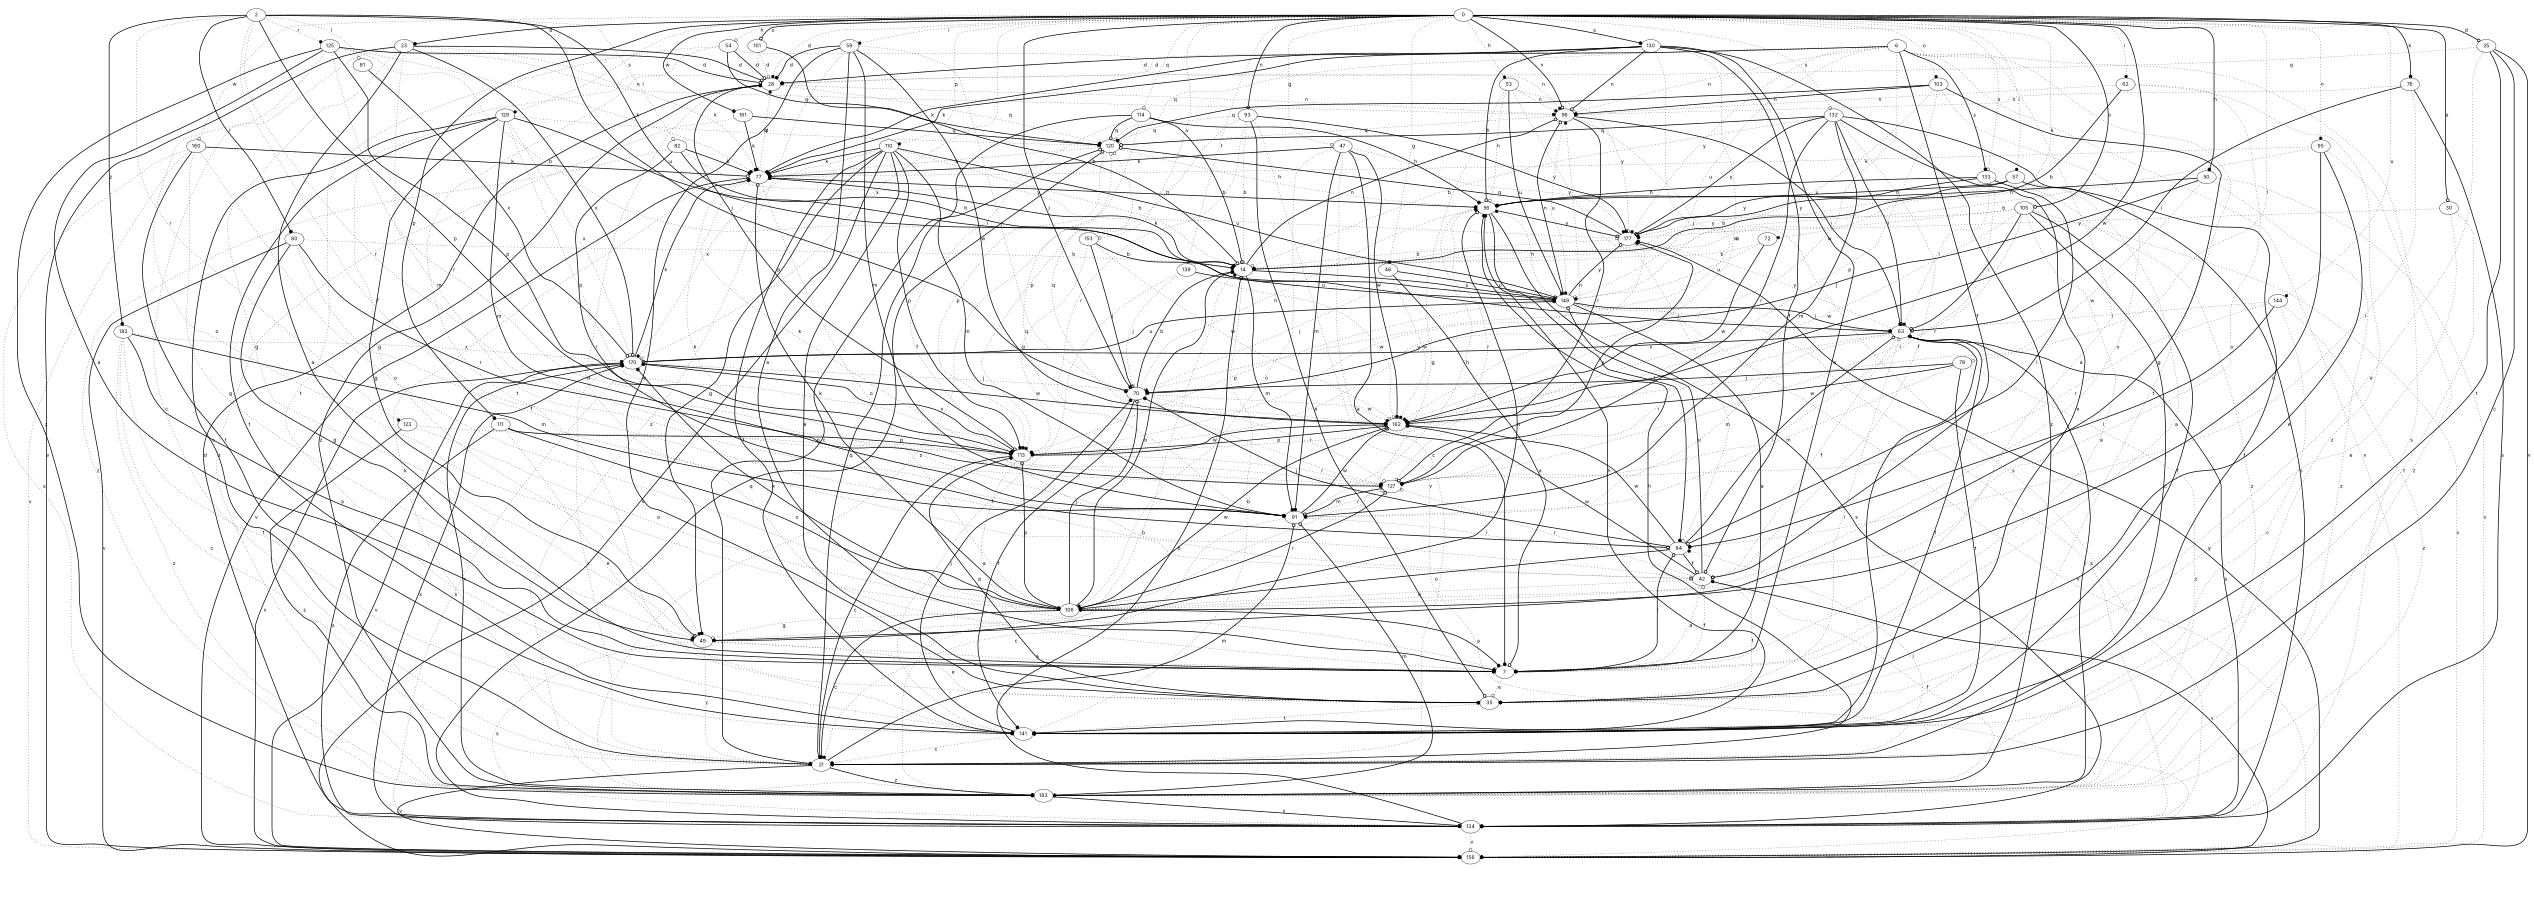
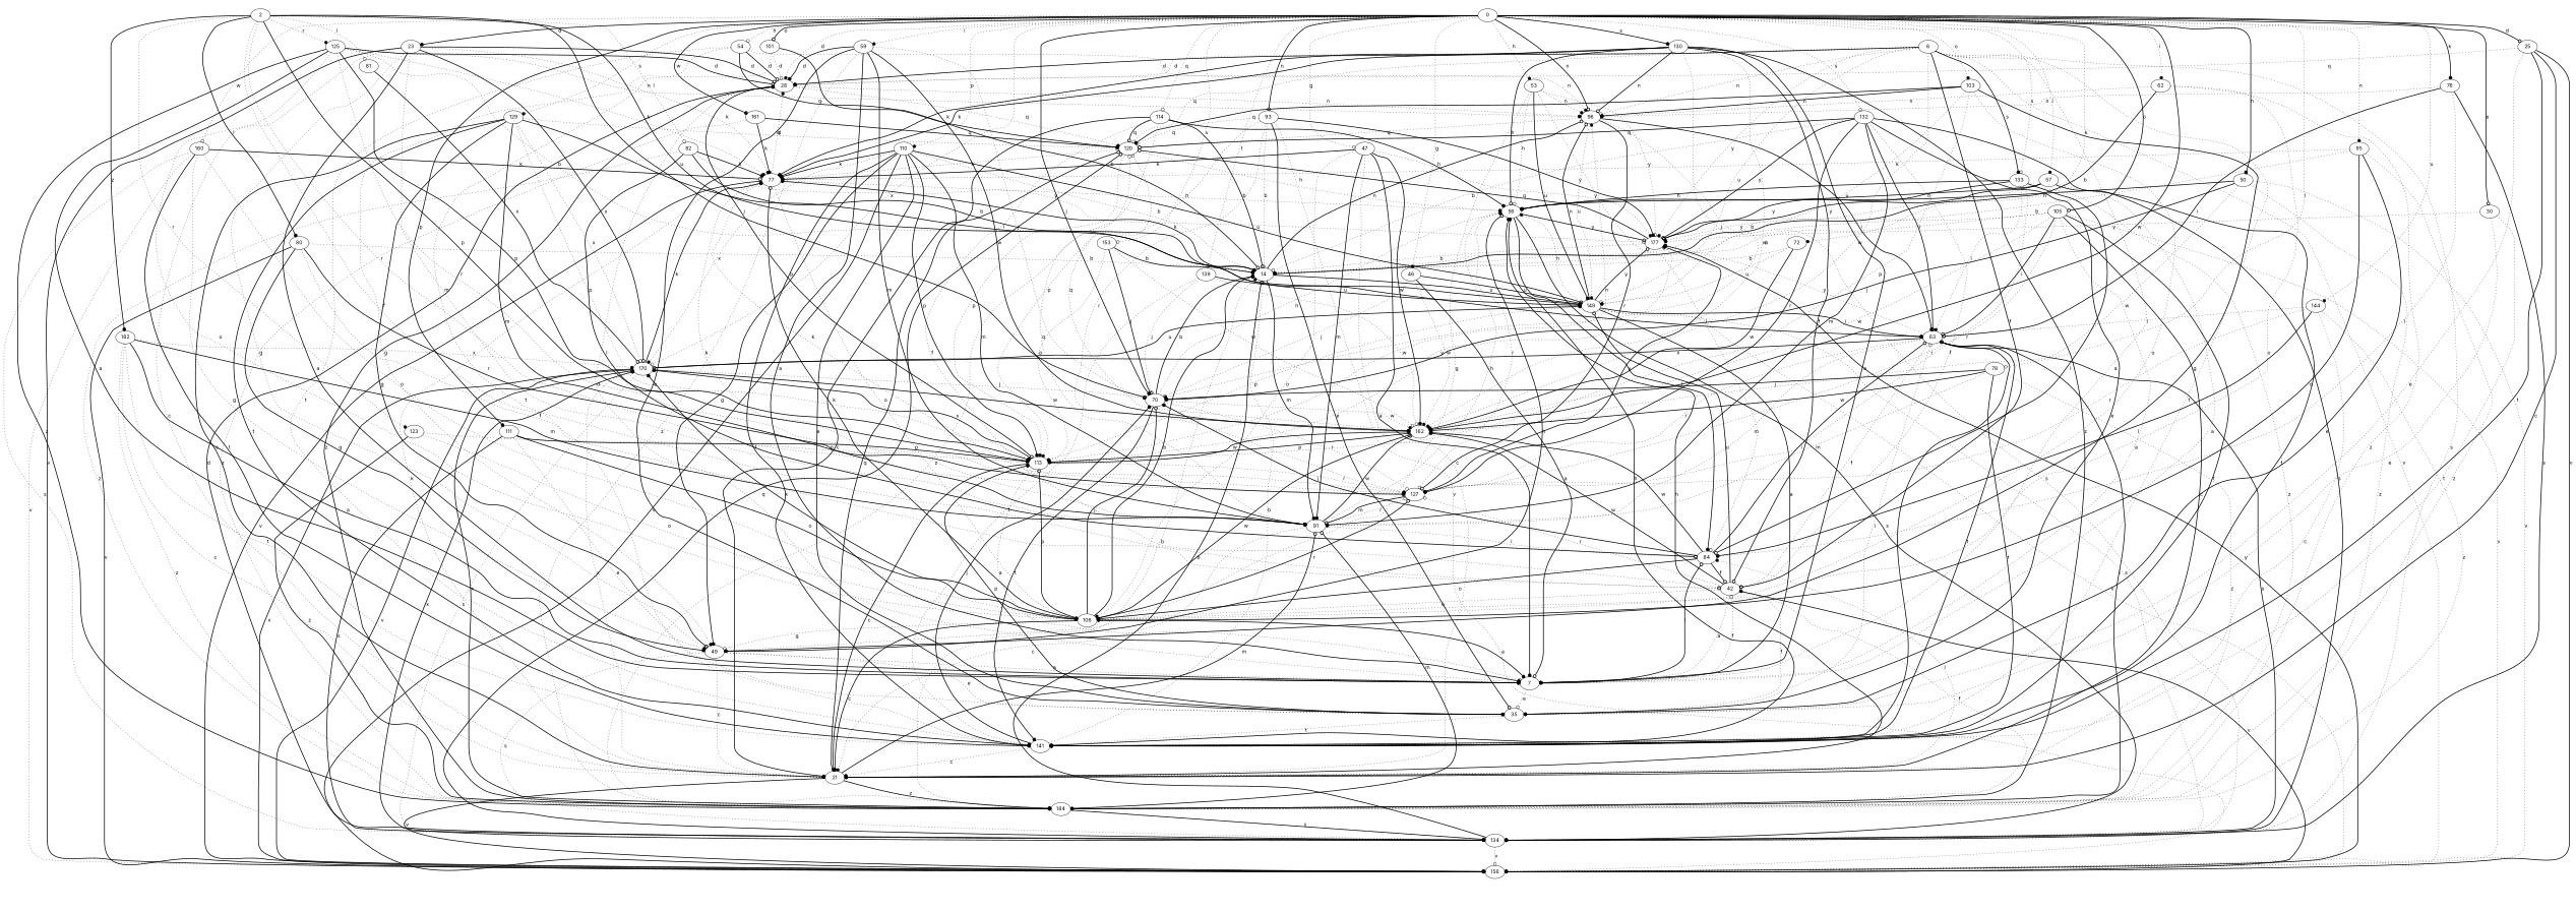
  strict digraph {
    fontname=Inter
    node [fontname=Inter]
    edge [arrowhead=odot fontname=Inter style=dotted]
    0
    23
    25
    28
    30
    46
    47
    50
    53
    54
    57
    59
    62
    70
    72
    76
    78
    93
    95
    n20 [label=96]
    101
    103
    105
    110
    111
    114
    129
    130
    132
    133
    139
    144
    153
    160
    161
    162
    170
    7
    77
    156
    91
    21
    49
    141
    35
    113
    120
-   184 [label=183]
+   184
    177
    149
    106
    56
    84
    14
    127
    134
    63
    42
    2
    80
    81
    82
    123
    125
    182
    6
    0 -> 23 [arrowhead=dot label=d style=bold]
    0 -> 25 [label=d style=bold]
    0 -> 28 [arrowhead=dot label=d]
    0 -> 30 [label=e style=bold]
    0 -> 46 [arrowhead=dot label=g]
    0 -> 47 [label=g]
    0 -> 50 [arrowhead=dot label=h style=bold]
    0 -> 53 [arrowhead=dot label=h]
    0 -> 54 [label=h]
    0 -> 57 [arrowhead=dot label=i]
    0 -> 59 [arrowhead=dot label=i]
    0 -> 62 [arrowhead=dot label=i]
    0 -> 70 [arrowhead=dot label=j style=bold]
    0 -> 72 [arrowhead=dot label=k]
    0 -> 76 [arrowhead=dot label=k style=bold]
    0 -> 78 [label=l]
    0 -> 93 [label=n style=bold]
    0 -> 95 [arrowhead=dot label=n]
    0 -> n20 [label=n style=bold]
    0 -> 101 [label=o style=bold]
    0 -> 103 [arrowhead=dot label=o]
    0 -> 105 [label=o style=bold]
    0 -> 110 [arrowhead=dot label=p]
    0 -> 111 [arrowhead=dot label=p style=bold]
    0 -> 114 [label=q]
    0 -> 129 [arrowhead=dot label=s]
    0 -> 130 [arrowhead=dot label=s style=bold]
    0 -> 132 [label=s]
    0 -> 133 [label=s]
    0 -> 139 [label=t]
    0 -> 144 [arrowhead=dot label=u]
    0 -> 153 [label=v]
    0 -> 160 [label=w]
    0 -> 161 [arrowhead=dot label=w style=bold]
    0 -> 162 [arrowhead=dot label=w style=bold]
    0 -> 170 [label=x]
    23 -> 28 [label=d style=bold]
    23 -> 170 [label=x style=bold]
    23 -> 7 [label=a style=bold]
    23 -> 77 [arrowhead=dot label=k]
    23 -> 156 [label=v style=bold]
    23 -> 91 [arrowhead=dot label=m]
    23 -> 21 [label=c]
    23 -> 49 [label=g]
    25 -> 28 [arrowhead=dot label=q]
    25 -> 156 [arrowhead=dot label=v style=bold]
    25 -> 21 [label=c style=bold]
    25 -> 141 [arrowhead=dot label=t style=bold]
    25 -> 35 [label=e]
    28 -> n20 [arrowhead=dot label=n]
    28 -> 113 [label=p style=bold]
    28 -> 120 [arrowhead=dot label=q]
    28 -> 184 [arrowhead=dot label=z style=bold]
    30 -> 141 [arrowhead=dot label=t]
    30 -> 35 [arrowhead=dot label=e]
    30 -> 177 [arrowhead=dot label=y]
    46 -> 70 [label=j]
    46 -> 162 [arrowhead=dot label=w]
    46 -> 7 [label=a style=bold]
    46 -> 149 [label=u style=bold]
    47 -> 162 [arrowhead=dot label=w style=bold]
    47 -> 7 [arrowhead=dot label=a style=bold]
    47 -> 77 [arrowhead=dot label=k style=bold]
    47 -> 91 [arrowhead=dot label=m style=bold]
    47 -> 21 [label=c]
    47 -> 177 [arrowhead=dot label=y]
    47 -> 106 [arrowhead=dot label=o]
    50 -> 70 [label=j style=bold]
    50 -> 162 [label=w]
    50 -> 156 [arrowhead=dot label=v]
    50 -> 184 [label=z]
    50 -> 56 [arrowhead=dot label=h style=bold]
    53 -> n20 [arrowhead=dot label=n]
    53 -> 49 [label=g]
    53 -> 177 [label=y]
    53 -> 149 [arrowhead=dot label=u style=bold]
    53 -> 56 [label=h]
    53 -> 84 [label=l]
    54 -> 28 [label=d style=bold]
    54 -> n20 [arrowhead=dot label=n]
    54 -> 49 [arrowhead=dot label=g]
    54 -> 141 [label=t]
    54 -> 120 [arrowhead=dot label=q style=bold]
    57 -> 7 [arrowhead=dot label=a]
    57 -> 141 [arrowhead=dot label=t style=bold]
    57 -> 177 [label=y style=bold]
    57 -> 56 [arrowhead=dot label=h style=bold]
    57 -> 14 [label=b]
    59 -> 28 [arrowhead=dot label=d style=bold]
    59 -> 70 [label=j]
    59 -> 162 [arrowhead=dot label=w style=bold]
    59 -> 7 [arrowhead=dot label=a style=bold]
    59 -> 91 [label=m style=bold]
    59 -> 35 [arrowhead=dot label=e style=bold]
    59 -> 184 [label=z]
    62 -> n20 [arrowhead=dot label=n]
    62 -> 184 [arrowhead=dot label=z]
    62 -> 106 [label=o]
    62 -> 14 [arrowhead=dot label=b style=bold]
    70 -> 162 [arrowhead=dot label=w]
    70 -> 141 [arrowhead=dot label=t style=bold]
    70 -> 56 [arrowhead=dot label=h]
    70 -> 14 [arrowhead=dot label=b style=bold]
    70 -> 127 [label=r]
    72 -> 162 [label=w style=bold]
    72 -> 149 [arrowhead=dot label=u]
    72 -> 14 [label=b]
    76 -> n20 [arrowhead=dot label=n]
    76 -> 84 [arrowhead=dot label=l]
    76 -> 134 [arrowhead=dot label=s style=bold]
    76 -> 63 [label=i style=bold]
    78 -> 70 [arrowhead=dot label=j style=bold]
    78 -> 162 [arrowhead=dot label=w style=bold]
    78 -> 91 [label=m]
    78 -> 141 [label=t style=bold]
    78 -> 184 [arrowhead=dot label=z]
    93 -> 156 [arrowhead=dot label=v]
    93 -> 35 [label=e style=bold]
    93 -> 113 [arrowhead=dot label=p]
    93 -> 120 [label=q]
    93 -> 177 [arrowhead=dot label=y style=bold]
    93 -> 14 [label=b]
    93 -> 127 [arrowhead=dot label=r]
    95 -> 77 [label=k]
    95 -> 35 [arrowhead=dot label=e style=bold]
    95 -> 184 [label=z]
    95 -> 106 [arrowhead=dot label=o style=bold]
    95 -> 14 [label=b]
    n20 -> 120 [label=q]
    n20 -> 149 [arrowhead=dot label=u]
    n20 -> 127 [label=r style=bold]
    n20 -> 134 [arrowhead=dot label=s]
    n20 -> 63 [arrowhead=dot label=i style=bold]
    101 -> 28 [label=d]
    101 -> 141 [label=t]
    101 -> 14 [label=b style=bold]
    103 -> n20 [arrowhead=dot label=n style=bold]
    103 -> 49 [arrowhead=dot label=g style=bold]
    103 -> 113 [label=p]
    103 -> 120 [arrowhead=dot label=q style=bold]
    103 -> 149 [label=u]
    103 -> 106 [arrowhead=dot label=o]
    105 -> 162 [arrowhead=dot label=w]
    105 -> 7 [arrowhead=dot label=a]
    105 -> 156 [label=v]
    105 -> 21 [arrowhead=dot label=c style=bold]
    105 -> 141 [arrowhead=dot label=t style=bold]
    105 -> 177 [arrowhead=dot label=y]
    105 -> 14 [arrowhead=dot label=b]
    105 -> 127 [arrowhead=dot label=r]
    105 -> 63 [label=i style=bold]
    110 -> 170 [arrowhead=dot label=x]
    110 -> 77 [arrowhead=dot label=k style=bold]
    110 -> 156 [arrowhead=dot label=v style=bold]
    110 -> 91 [arrowhead=dot label=m style=bold]
    110 -> 49 [arrowhead=dot label=g style=bold]
    110 -> 141 [label=t style=bold]
    110 -> 35 [label=e style=bold]
    110 -> 113 [arrowhead=dot label=p style=bold]
    110 -> 149 [label=u style=bold]
    110 -> 14 [label=b]
    111 -> 35 [label=e]
    111 -> 113 [arrowhead=dot label=p style=bold]
    111 -> 106 [arrowhead=dot label=o style=bold]
    111 -> 134 [arrowhead=dot label=s style=bold]
    114 -> 21 [label=c style=bold]
    114 -> 120 [label=q style=bold]
    114 -> 184 [label=z]
    114 -> 56 [arrowhead=dot label=h style=bold]
    114 -> 14 [label=b style=bold]
    114 -> 42 [label=f]
    129 -> 170 [label=x]
    129 -> 91 [label=m style=bold]
    129 -> 21 [label=c style=bold]
    129 -> 49 [label=g style=bold]
    129 -> 141 [label=t style=bold]
    129 -> 113 [arrowhead=dot label=p]
    129 -> 120 [label=q]
    129 -> 63 [label=i style=bold]
    130 -> 28 [arrowhead=dot label=d style=bold]
    130 -> 70 [arrowhead=dot label=j]
    130 -> n20 [label=n style=bold]
    130 -> 162 [arrowhead=dot label=w]
    130 -> 7 [arrowhead=dot label=a style=bold]
    130 -> 77 [arrowhead=dot label=k style=bold]
    130 -> 184 [label=z style=bold]
    130 -> 56 [label=h style=bold]
    130 -> 42 [label=f style=bold]
    132 -> 91 [label=m style=bold]
    132 -> 35 [label=e style=bold]
    132 -> 120 [label=q style=bold]
    132 -> 177 [label=y style=bold]
    132 -> 14 [label=b]
    132 -> 127 [label=r style=bold]
    132 -> 134 [label=s style=bold]
    132 -> 63 [label=i style=bold]
    132 -> 42 [label=f]
    133 -> 184 [arrowhead=dot label=z]
    133 -> 177 [label=y style=bold]
    133 -> 56 [arrowhead=dot label=h style=bold]
    133 -> 84 [label=l style=bold]
    133 -> 127 [label=r]
    133 -> 63 [arrowhead=dot label=i]
    139 -> 70 [label=j]
    139 -> 162 [label=w]
    139 -> 141 [label=t]
    139 -> 149 [arrowhead=dot label=u style=bold]
    144 -> 21 [label=c]
    144 -> 184 [label=z]
    144 -> 84 [label=l style=bold]
    144 -> 127 [arrowhead=dot label=r]
    144 -> 63 [label=i]
    153 -> 70 [label=j style=bold]
    153 -> 162 [label=w]
    153 -> 113 [arrowhead=dot label=p]
    153 -> 14 [arrowhead=dot label=b style=bold]
    160 -> 77 [label=k style=bold]
    160 -> 156 [label=v]
    160 -> 49 [arrowhead=dot label=g]
    160 -> 141 [arrowhead=dot label=t style=bold]
    160 -> 106 [arrowhead=dot label=o]
    160 -> 134 [label=s]
    161 -> 77 [arrowhead=dot label=k style=bold]
    161 -> 120 [label=q style=bold]
    161 -> 184 [arrowhead=dot label=z]
    162 -> 113 [arrowhead=dot label=p style=bold]
    162 -> 120 [label=q]
    170 -> 70 [arrowhead=dot label=j]
    170 -> 162 [arrowhead=dot label=w style=bold]
    170 -> 77 [label=k style=bold]
    170 -> 156 [label=v style=bold]
    170 -> 149 [arrowhead=dot label=u style=bold]
    170 -> 134 [arrowhead=dot label=s]
    7 -> 28 [arrowhead=dot label=d]
    7 -> 35 [label=e]
    7 -> 84 [label=l style=bold]
    7 -> 42 [label=f]
    77 -> 28 [arrowhead=dot label=d]
    77 -> 156 [arrowhead=dot label=v style=bold]
    77 -> 106 [arrowhead=dot label=o]
-   77 -> 56 [arrowhead=dot label=h style=bold]
+   77 -> 56 [arrowhead=dot label=h]
    156 -> 170 [label=x style=bold]
    156 -> 177 [label=y style=bold]
    91 -> 162 [label=w style=bold]
    91 -> 77 [arrowhead=dot label=k]
    91 -> 21 [arrowhead=dot label=c]
    91 -> 120 [label=q]
    91 -> 56 [label=h]
    91 -> 84 [label=l]
    91 -> 127 [label=r]
    21 -> 170 [label=x]
    21 -> 77 [label=k]
    21 -> 156 [arrowhead=dot label=v style=bold]
    21 -> 91 [label=m style=bold]
    21 -> 120 [label=q style=bold]
    21 -> 184 [label=z style=bold]
    21 -> 56 [arrowhead=dot label=h style=bold]
    21 -> 84 [arrowhead=dot label=l]
    49 -> 7 [label=a]
    49 -> 21 [label=c]
    49 -> 35 [label=e]
    49 -> 56 [label=h style=bold]
    49 -> 134 [arrowhead=dot label=s]
    141 -> 70 [arrowhead=dot label=j style=bold]
    141 -> 21 [arrowhead=dot label=c]
    141 -> 56 [arrowhead=dot label=h style=bold]
    141 -> 14 [label=b]
    141 -> 63 [label=i style=bold]
    35 -> 141 [arrowhead=dot label=t]
    35 -> 113 [arrowhead=dot label=p style=bold]
    35 -> 63 [label=i]
    35 -> 42 [label=f]
    113 -> n20 [arrowhead=dot label=n]
    113 -> 162 [label=w style=bold]
    113 -> 170 [arrowhead=dot label=x style=bold]
    113 -> 7 [label=a]
    113 -> 21 [arrowhead=dot label=c style=bold]
    113 -> 177 [label=y]
    113 -> 127 [arrowhead=dot label=r]
    120 -> 77 [arrowhead=dot label=k]
    120 -> 113 [arrowhead=dot label=p]
    120 -> 56 [arrowhead=dot label=h]
    184 -> 170 [label=x style=bold]
    184 -> 91 [label=m style=bold]
    184 -> 14 [arrowhead=dot label=b]
    184 -> 134 [label=s style=bold]
    184 -> 63 [label=i style=bold]
    184 -> 42 [arrowhead=dot label=f]
    177 -> 120 [label=q style=bold]
    177 -> 14 [label=b]
    149 -> n20 [label=n style=bold]
    149 -> 7 [arrowhead=dot label=a style=bold]
    149 -> 156 [arrowhead=dot label=v]
    149 -> 113 [arrowhead=dot label=p]
    149 -> 177 [label=y style=bold]
    149 -> 56 [arrowhead=dot label=h]
    149 -> 134 [arrowhead=dot label=s]
    149 -> 63 [arrowhead=dot label=i style=bold]
    106 -> 70 [label=j style=bold]
    106 -> 162 [label=w style=bold]
    106 -> 170 [arrowhead=dot label=x style=bold]
    106 -> 7 [arrowhead=dot label=a style=bold]
    106 -> 77 [label=k style=bold]
    106 -> 21 [arrowhead=dot label=c style=bold]
    106 -> 49 [label=g]
    106 -> 113 [label=p style=bold]
    106 -> 14 [arrowhead=dot label=b style=bold]
    106 -> 127 [label=r style=bold]
    56 -> 177 [label=y style=bold]
    56 -> 84 [arrowhead=dot label=l style=bold]
    56 -> 127 [label=r]
    56 -> 134 [label=s style=bold]
    84 -> 70 [arrowhead=dot label=j style=bold]
    84 -> 162 [arrowhead=dot label=w style=bold]
    84 -> 106 [label=o style=bold]
    84 -> 63 [label=i style=bold]
    84 -> 42 [label=f style=bold]
    14 -> n20 [label=n style=bold]
    14 -> 77 [arrowhead=dot label=k style=bold]
    14 -> 91 [arrowhead=dot label=m style=bold]
    14 -> 149 [label=u style=bold]
    127 -> 77 [label=k]
    127 -> 91 [label=m style=bold]
    127 -> 177 [arrowhead=dot label=y style=bold]
    134 -> 28 [arrowhead=dot label=d style=bold]
    134 -> 170 [arrowhead=dot label=x style=bold]
    134 -> 156 [label=v]
    134 -> 120 [label=q style=bold]
    134 -> 14 [label=b style=bold]
    63 -> 170 [label=x style=bold]
    63 -> 91 [arrowhead=dot label=m]
    63 -> 141 [arrowhead=dot label=t style=bold]
    63 -> 177 [arrowhead=dot label=y]
    63 -> 127 [arrowhead=dot label=r]
    63 -> 134 [arrowhead=dot label=s style=bold]
    63 -> 42 [label=f]
    42 -> 162 [label=w style=bold]
    42 -> 7 [label=a]
    42 -> 156 [label=v style=bold]
    42 -> 149 [label=u style=bold]
    42 -> 106 [arrowhead=dot label=o]
    42 -> 127 [label=r]
    2 -> 70 [label=j style=bold]
    2 -> 113 [label=p style=bold]
    2 -> 149 [arrowhead=dot label=u style=bold]
    2 -> 127 [arrowhead=dot label=r]
    2 -> 42 [label=f]
    2 -> 80 [arrowhead=dot label=l style=bold]
    2 -> 81 [label=l]
    2 -> 82 [label=l]
    2 -> 123 [arrowhead=dot label=r]
    2 -> 125 [arrowhead=dot label=r]
    2 -> 182 [arrowhead=dot label=z style=bold]
    80 -> 156 [label=v style=bold]
    80 -> 49 [arrowhead=dot label=g style=bold]
    80 -> 14 [label=b]
    80 -> 127 [label=r style=bold]
    80 -> 42 [label=f]
    81 -> 170 [label=x style=bold]
    82 -> 77 [arrowhead=dot label=k style=bold]
    82 -> 184 [arrowhead=dot label=z]
    82 -> 177 [label=y]
    82 -> 84 [label=l style=bold]
    82 -> 14 [arrowhead=dot label=b style=bold]
    123 -> 113 [label=p]
    123 -> 184 [label=z style=bold]
    123 -> 106 [arrowhead=dot label=o]
    125 -> 28 [label=d style=bold]
    125 -> n20 [arrowhead=dot label=n]
    125 -> 7 [arrowhead=dot label=a style=bold]
    125 -> 77 [arrowhead=dot label=k]
    125 -> 113 [arrowhead=dot label=p style=bold]
    125 -> 184 [arrowhead=dot label=z style=bold]
    125 -> 106 [arrowhead=dot label=o]
    125 -> 14 [arrowhead=dot label=b]
    125 -> 127 [label=r]
    182 -> 170 [arrowhead=dot label=x]
    182 -> 7 [label=a style=bold]
    182 -> 91 [label=m style=bold]
    182 -> 21 [arrowhead=dot label=c]
    182 -> 141 [arrowhead=dot label=t]
    182 -> 184 [arrowhead=dot label=z]
    6 -> 28 [label=d]
    6 -> n20 [label=n]
    6 -> 133 [arrowhead=dot label=s style=bold]
    6 -> 162 [arrowhead=dot label=w]
    6 -> 7 [arrowhead=dot label=a]
    6 -> 77 [arrowhead=dot label=k style=bold]
    6 -> 156 [arrowhead=dot label=v]
    6 -> 141 [arrowhead=dot label=t]
    6 -> 120 [label=q]
    6 -> 177 [arrowhead=dot label=y]
    6 -> 149 [label=u]
    6 -> 134 [label=s]
    6 -> 42 [label=f style=bold]
  }
